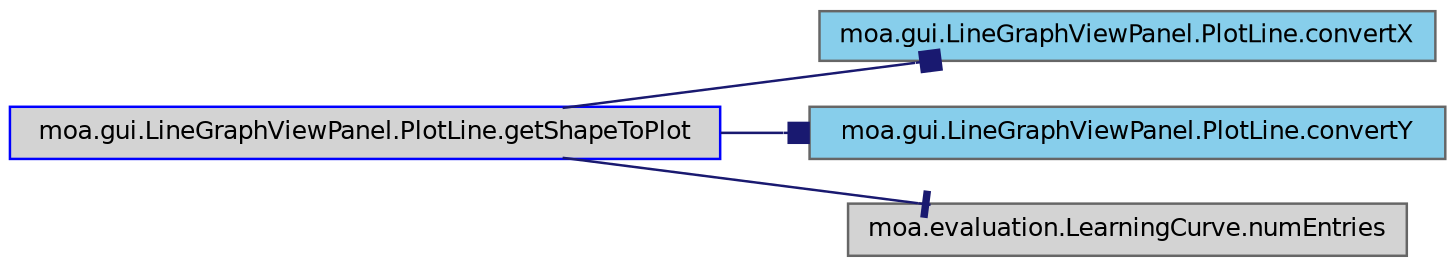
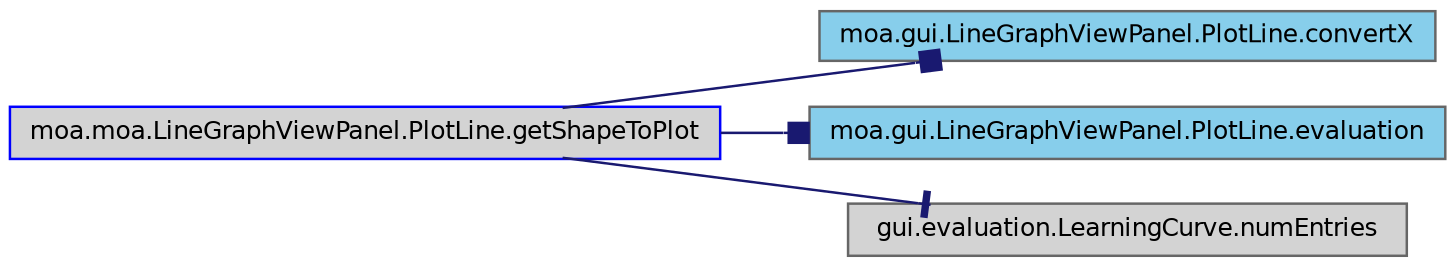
  digraph {
    rankdir=LR
    node [color=gray40 fillcolor=lightgrey fontname=Helvetica fontsize=10 shape=record style=filled]
    edge [arrowhead=box color=midnightblue fontname=Helvetica fontsize=10 labelfontname=Helvetica labelfontsize=10 style=solid]
-   n1 [color=blue height=0.2 label="moa.gui.LineGraphViewPanel.PlotLine.getShapeToPlot" width=0.4]
+   n1 [color=blue height=0.2 label="moa.moa.LineGraphViewPanel.PlotLine.getShapeToPlot" width=0.4]
    n2 [fillcolor=skyblue height=0.2 label="moa.gui.LineGraphViewPanel.PlotLine.convertX" width=0.4]
-   n3 [fillcolor=skyblue height=0.2 label="moa.gui.LineGraphViewPanel.PlotLine.convertY" width=0.4]
-   n4 [height=0.2 label="moa.evaluation.LearningCurve.numEntries" width=0.4]
+   n3 [fillcolor=skyblue height=0.2 label="moa.gui.LineGraphViewPanel.PlotLine.evaluation" width=0.4]
+   n4 [height=0.2 label="gui.evaluation.LearningCurve.numEntries" width=0.4]
    n1 -> n2
    n1 -> n3
    n1 -> n4 [arrowhead=tee]
  }
